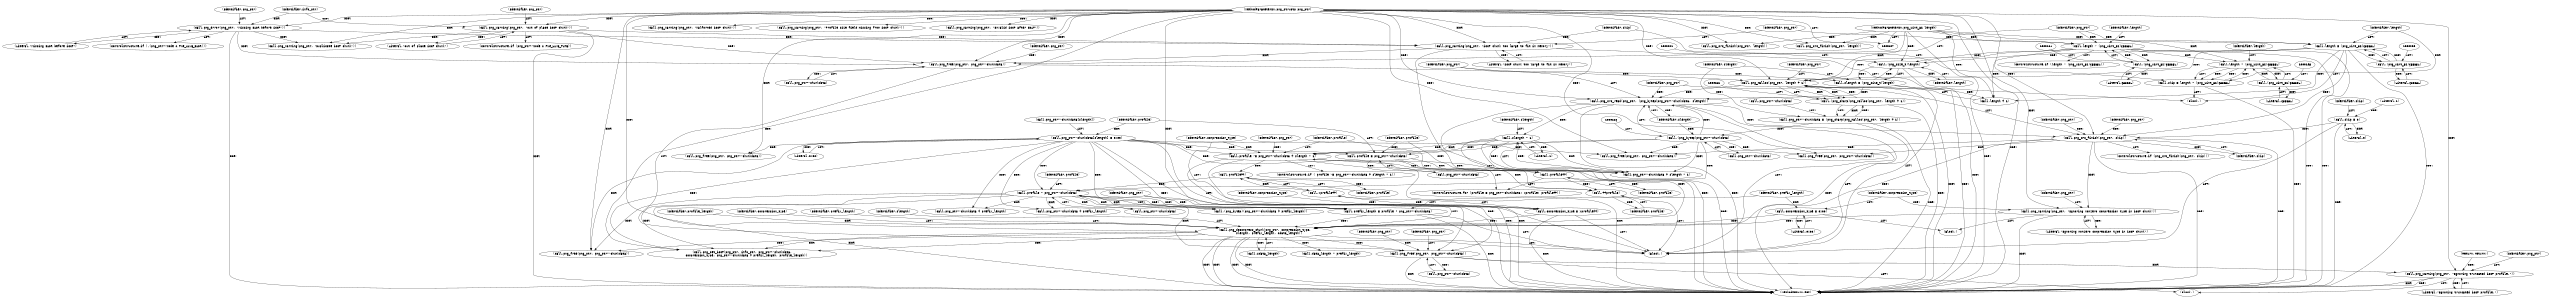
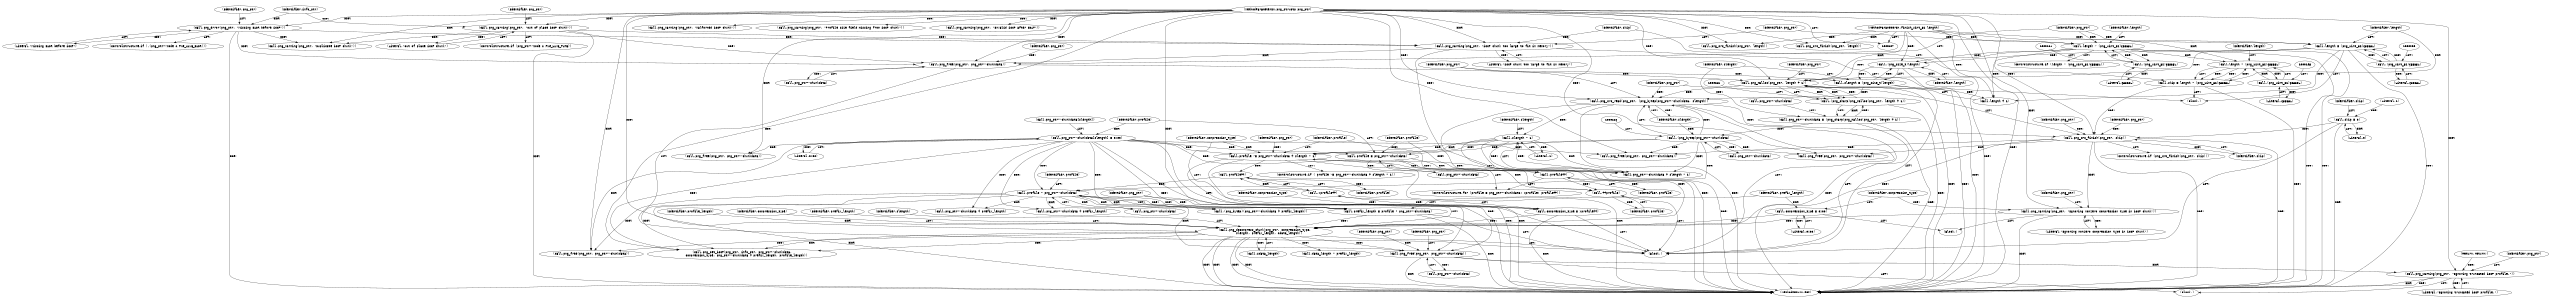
  digraph {
    fontname="DejaVu Sans Mono"
    node [fontname="DejaVu Sans Mono"]
    edge [fontname="DejaVu Sans Mono"]
    n1 [label="(Call,png_free(png_ptr, png_ptr->chunkdata))"]
    n2 [label="(Call,png_warning(png_ptr, \"Ignoring truncated iCCP profile.\"))"]
    n3 [label="(Block,)"]
    n4 [label="(Call,png_ptr->chunkdata)"]
    n5 [label="(MethodReturn,RET)"]
    n6 [label="(Literal,\"Ignoring truncated iCCP profile.\")"]
    n7 [label="(Call,png_decompress_chunk(png_ptr, compression_type,\n     slength, prefix_length, &data_length))"]
    n8 [label="(Block,)"]
    n9 [label="(Call,png_free(png_ptr, png_ptr->chunkdata))"]
    n10 [label="(Call,&data_length)"]
    n11 [label="(Call,data_length - prefix_length)"]
    n12 [label="(Call,png_set_iCCP(png_ptr, info_ptr, png_ptr->chunkdata,\n     compression_type, png_ptr->chunkdata + prefix_length, profile_length))"]
    n13 [label="(Call,png_crc_finish(png_ptr, skip))"]
    n14 [label="(Call,png_warning(png_ptr, \"Ignoring nonzero compression type in iCCP chunk\"))"]
    n15 [label="(ControlStructure,if (png_crc_finish(png_ptr, skip)))"]
    n16 [label="(Call,png_free(png_ptr, png_ptr->chunkdata))"]
    n17 [label="(Identifier,skip)"]
    n18 [label="(Call,png_free(png_ptr, png_ptr->chunkdata))"]
    n19 [label="(Block,)"]
    n20 [label="(Literal,\"Ignoring nonzero compression type in iCCP chunk\")"]
    n21 [label="(Call,png_crc_read(png_ptr, (png_bytep)png_ptr->chunkdata, slength))"]
    n22 [label="(Call,slength - 1)"]
    n23 [label="(Identifier,slength)"]
    n24 [label="(Call,profile >= png_ptr->chunkdata + slength - 1)"]
    n25 [label="(Call,png_ptr->chunkdata + slength - 1)"]
    n26 [label="(Literal,1)"]
    n27 [label="(Call,(png_bytep)png_ptr->chunkdata)"]
    n28 [label="(Call,png_malloc(png_ptr, length + 1))"]
    n29 [label="(Call,(png_charp)png_malloc(png_ptr, length + 1))"]
    n30 [label="(Call,length + 1)"]
    n31 [label="(Call,png_ptr->chunkdata = (png_charp)png_malloc(png_ptr, length + 1))"]
    n32 [label="(Call,png_free(png_ptr, png_ptr->chunkdata))"]
    n33 [label="(Call,png_ptr->chunkdata)"]
    n34 [label="(Call,png_warning(png_ptr, \"iCCP chunk too large to fit in memory\"))"]
    n35 [label="(Literal,\"iCCP chunk too large to fit in memory\")"]
    n36 [label="(Block,)"]
    n37 [label="(Call,png_warning(png_ptr, \"Out of place iCCP chunk\"))"]
    n38 [label="(ControlStructure,if (png_ptr->mode & PNG_HAVE_PLTE))"]
    n39 [label="(Literal,\"Out of place iCCP chunk\")"]
    n40 [label="(Call,png_warning(png_ptr, \"Duplicate iCCP chunk\"))"]
    n41 [label="(MethodParameterIn,png_structp png_ptr)"]
    n42 [label="(Call,png_error(png_ptr, \"Missing IHDR before iCCP\"))"]
    n43 [label="(Call,png_crc_finish(png_ptr, length))"]
    n44 [label="(Call,png_warning(png_ptr, \"Malformed iCCP chunk\"))"]
    n45 [label="(Call,png_warning(png_ptr, \"Profile size field missing from iCCP chunk\"))"]
    n46 [label="(Call,png_free(png_ptr, png_ptr->chunkdata))"]
    n47 [label="(Call,png_warning(png_ptr, \"Invalid iCCP after IDAT\"))"]
    n48 [label="(Call,png_crc_finish(png_ptr, length))"]
    1000107
    n50 [label="(Literal,\"Missing IHDR before iCCP\")"]
    n51 [label="(ControlStructure,if (!(png_ptr->mode & PNG_HAVE_IHDR)))"]
    n52 [label="(Call,length > (png_uint_32)65535L)"]
    n53 [label="(Call,(png_uint_32)65535L)"]
    n54 [label="(Call,(png_size_t)length)"]
    n55 [label="(Call,length - (png_uint_32)65535L)"]
    n56 [label="(ControlStructure,if (length > (png_uint_32)65535L))"]
    n57 [label="(Literal,65535L)"]
    n58 [label="(Call,slength = (png_size_t)length)"]
    n59 [label="(Identifier,length)"]
    n60 [label="(Call,skip = length - (png_uint_32)65535L)"]
    n61 [label="(Call,(png_uint_32)65535L)"]
-   n62 [label="(MethodParameterIn,png_uint_32 length)"]
+   n62 [label="(MethodParameterIn,finish_uint_32 length)"]
    n63 [label="(Call,length = (png_uint_32)65535L)"]
    n64 [label="(Call,(png_uint_32)65535L)"]
    n65 [label="(Literal,65535L)"]
    n66 [label="(Call,profile - png_ptr->chunkdata)"]
    n67 [label="(Call,profile = png_ptr->chunkdata)"]
    n68 [label="(Call,png_ptr->chunkdata)"]
    n69 [label="(Call,prefix_length = profile - png_ptr->chunkdata)"]
    n70 [label="(Call,png_ptr->chunkdata + prefix_length)"]
    n71 [label="(Call,png_ptr->chunkdata + prefix_length)"]
    n72 [label="(Call,png_ptr->chunkdata)"]
    n73 [label="(Call,(png_bytep)(png_ptr->chunkdata + prefix_length))"]
    n74 [label="(Call,profile++)"]
    n75 [label="(ControlStructure,if ( profile >= png_ptr->chunkdata + slength - 1))"]
    n76 [label="(Call,++profile)"]
    n77 [label="(Call,profile++)"]
    n78 [label="(ControlStructure,for (profile = png_ptr->chunkdata; *profile; profile++))"]
    n79 [label="(Call,png_ptr->chunkdata)"]
    n80 [label="(Call,skip = 0)"]
    n81 [label="(Literal,0)"]
    n82 [label="(Literal,65535L)"]
    n83 [label="(Call,compression_type = *profile++)"]
    n84 [label="(Call,*profile++)"]
    n85 [label="(Call,compression_type = 0x00)"]
    n86 [label="(Literal,0x00)"]
    n87 [label="(Identifier,profile)"]
    n88 [label="(Identifier,profile)"]
    n89 [label="(Identifier,profile)"]
    n90 [label="(Call,png_ptr->chunkdata[slength] = 0x00)"]
    n91 [label="(Literal,0x00)"]
    n92 [label="(Identifier,png_ptr)"]
    n93 [label="(Identifier,png_ptr)"]
    n94 [label="(Identifier,png_ptr)"]
    n95 [label="(Identifier,prefix_length)"]
    n96 [label="(Identifier,png_ptr)"]
    n97 [label="(Identifier,length)"]
    n98 [label="(Identifier,png_ptr)"]
    n99 [label="(Identifier,png_ptr)"]
    n100 [label="(Call,png_ptr->chunkdata)"]
    n101 [label="(Identifier,length)"]
    n102 [label="(Identifier,profile)"]
    n103 [label="(Literal,1)"]
    n104 [label="(Identifier,png_ptr)"]
    n105 [label="(Return,return;)"]
    n106 [label="(Call,png_ptr->chunkdata[slength])"]
    n107 [label="(Identifier,png_ptr)"]
    n108 [label="(Identifier,skip)"]
    n109 [label="(Identifier,slength)"]
    n110 [label="(Identifier,png_ptr)"]
    n111 [label="(Identifier,prefix_length)"]
    n112 [label="(Identifier,skip)"]
    n113 [label="(Identifier,png_ptr)"]
    n114 [label="(Identifier,png_ptr)"]
    n115 [label="(Identifier,png_ptr)"]
    n116 [label="(Identifier,profile)"]
    n117 [label="(Identifier,compression_type)"]
    n118 [label="(Identifier,compression_type)"]
    n119 [label="(Identifier,png_ptr)"]
    n120 [label="(Identifier,png_ptr)"]
    n121 [label="(Identifier,slength)"]
    n122 [label="(Identifier,png_ptr)"]
    n123 [label="(Identifier,profile_length)"]
    n124 [label="(Identifier,profile)"]
    n125 [label="(Identifier,compression_type)"]
    n126 [label="(Identifier,info_ptr)"]
    n127 [label="(Identifier,png_ptr)"]
    n128 [label="(Identifier,compression_type)"]
    n129 [label="(Identifier,length)"]
    n130 [label="(Identifier,profile)"]
    n131 [label="(Identifier,slength)"]
    1000184
    1000200
    1000226
    1000212
-   1000221
    1000195
    n1 -> n2 [label="DDG: "]
    n1 -> n3 [label="AST: "]
    n1 -> n4 [label="CFG: "]
    n1 -> n5 [label="DDG: "]
    n2 -> n3 [label="AST: "]
    n2 -> n5 [label="DDG: "]
    n2 -> n5 [label="DDG: "]
    n2 -> n6 [label="CFG: "]
    n4 -> n1 [label="AST: "]
    n6 -> n2 [label="AST: "]
    n7 -> n1 [label="DDG: "]
    n7 -> n5 [label="DDG: "]
    n7 -> n5 [label="DDG: "]
    n7 -> n5 [label="DDG: "]
    n7 -> n5 [label="DDG: "]
    n7 -> n8 [label="AST: "]
    n7 -> n9 [label="DDG: "]
    n7 -> n10 [label="CFG: "]
    n7 -> n11 [label="DDG: "]
    n7 -> n12 [label="DDG: "]
    n7 -> n12 [label="DDG: "]
    n10 -> n7 [label="AST: "]
    n13 -> n5 [label="DDG: "]
    n13 -> n5 [label="DDG: "]
    n13 -> n7 [label="DDG: "]
    n13 -> n14 [label="DDG: "]
    n13 -> n15 [label="AST: "]
    n13 -> n16 [label="DDG: "]
    n13 -> n17 [label="CFG: "]
    n13 -> n18 [label="DDG: "]
    n14 -> n5 [label="DDG: "]
    n14 -> n7 [label="DDG: "]
    n14 -> n19 [label="AST: "]
    n14 -> n20 [label="CFG: "]
    n17 -> n13 [label="AST: "]
    n20 -> n14 [label="AST: "]
    n21 -> n5 [label="DDG: "]
    n21 -> n5 [label="DDG: "]
    n21 -> n5 [label="DDG: "]
    n21 -> n8 [label="AST: "]
    n21 -> n13 [label="DDG: "]
    n21 -> n22 [label="DDG: "]
    n21 -> n23 [label="CFG: "]
    n22 -> n5 [label="DDG: "]
    n22 -> n7 [label="DDG: "]
    n22 -> n24 [label="DDG: "]
    n22 -> n24 [label="DDG: "]
    n22 -> n25 [label="AST: "]
    n22 -> n25 [label="DDG: "]
    n22 -> n25 [label="DDG: "]
    n22 -> n26 [label="CFG: "]
    n23 -> n21 [label="AST: "]
    n23 -> n27 [label="CFG: "]
    n24 -> n5 [label="DDG: "]
    n24 -> n5 [label="DDG: "]
    n24 -> n5 [label="DDG: "]
    n24 -> n25 [label="CFG: "]
    n24 -> n74 [label="DDG: "]
    n24 -> n75 [label="AST: "]
    n25 -> n22 [label="CFG: "]
    n25 -> n24 [label="AST: "]
    n26 -> n22 [label="AST: "]
    n27 -> n16 [label="DDG: "]
    n27 -> n18 [label="DDG: "]
    n27 -> n21 [label="AST: "]
    n27 -> n21 [label="DDG: "]
    n27 -> n24 [label="CFG: "]
    n27 -> n25 [label="DDG: "]
    n27 -> n66 [label="DDG: "]
    n27 -> n67 [label="DDG: "]
    n27 -> n68 [label="CFG: "]
    n28 -> n5 [label="DDG: "]
    n28 -> n21 [label="DDG: "]
    n28 -> n29 [label="AST: "]
    n28 -> n29 [label="DDG: "]
    n28 -> n29 [label="DDG: "]
    n28 -> n30 [label="CFG: "]
    n29 -> n5 [label="DDG: "]
    n29 -> n28 [label="CFG: "]
    n29 -> n31 [label="AST: "]
    n29 -> n31 [label="DDG: "]
    n30 -> n28 [label="AST: "]
    n31 -> n5 [label="DDG: "]
    n31 -> n8 [label="AST: "]
    n31 -> n27 [label="DDG: "]
    n31 -> n29 [label="CFG: "]
    n32 -> n8 [label="AST: "]
    n32 -> n28 [label="DDG: "]
    n32 -> n33 [label="CFG: "]
    n33 -> n32 [label="AST: "]
    n34 -> n5 [label="DDG: "]
    n34 -> n32 [label="DDG: "]
    n34 -> n35 [label="CFG: "]
    n34 -> n36 [label="AST: "]
    n35 -> n34 [label="AST: "]
    n37 -> n5 [label="DDG: "]
    n37 -> n32 [label="DDG: "]
    n37 -> n34 [label="DDG: "]
    n37 -> n38 [label="AST: "]
    n37 -> n39 [label="CFG: "]
    n37 -> n40 [label="DDG: "]
    n39 -> n37 [label="AST: "]
    n41 -> n1 [label="DDG: "]
    n41 -> n2 [label="DDG: "]
    n41 -> n5 [label="DDG: "]
    n41 -> n7 [label="DDG: "]
    n41 -> n9 [label="DDG: "]
    n41 -> n12 [label="DDG: "]
    n41 -> n13 [label="DDG: "]
    n41 -> n14 [label="DDG: "]
    n41 -> n16 [label="DDG: "]
    n41 -> n18 [label="DDG: "]
    n41 -> n21 [label="DDG: "]
    n41 -> n28 [label="DDG: "]
    n41 -> n32 [label="DDG: "]
    n41 -> n34 [label="DDG: "]
    n41 -> n37 [label="DDG: "]
    n41 -> n40 [label="DDG: "]
    n41 -> n42 [label="DDG: "]
    n41 -> n43 [label="DDG: "]
    n41 -> n44 [label="DDG: "]
    n41 -> n45 [label="DDG: "]
    n41 -> n46 [label="DDG: "]
    n41 -> n47 [label="DDG: "]
    n41 -> n48 [label="DDG: "]
    n41 -> 1000107 [label="AST: "]
    n42 -> n5 [label="DDG: "]
    n42 -> n32 [label="DDG: "]
    n42 -> n34 [label="DDG: "]
    n42 -> n40 [label="DDG: "]
    n42 -> n50 [label="CFG: "]
    n42 -> n51 [label="AST: "]
    n50 -> n42 [label="AST: "]
    n52 -> n5 [label="DDG: "]
    n52 -> n5 [label="DDG: "]
    n52 -> n28 [label="DDG: "]
    n52 -> n30 [label="DDG: "]
    n52 -> n53 [label="CFG: "]
    n52 -> n54 [label="DDG: "]
    n52 -> n55 [label="DDG: "]
    n52 -> n56 [label="AST: "]
    n53 -> n52 [label="AST: "]
    n53 -> n52 [label="DDG: "]
    n53 -> n57 [label="CFG: "]
    n54 -> n5 [label="DDG: "]
    n54 -> n58 [label="AST: "]
    n54 -> n58 [label="DDG: "]
    n54 -> n59 [label="CFG: "]
    n55 -> n60 [label="AST: "]
    n55 -> n60 [label="DDG: "]
    n55 -> n60 [label="DDG: "]
    n55 -> n61 [label="CFG: "]
    n57 -> n53 [label="AST: "]
    n58 -> n5 [label="DDG: "]
    n58 -> n8 [label="AST: "]
    n58 -> n21 [label="DDG: "]
    n58 -> n54 [label="CFG: "]
    n59 -> n54 [label="AST: "]
    n60 -> n5 [label="DDG: "]
-   n63 -> n13 [label="DDG: "]
+   n60 -> n13 [label="DDG: "]
    n60 -> n36 [label="AST: "]
    n60 -> n55 [label="CFG: "]
    n61 -> n55 [label="AST: "]
    n61 -> n55 [label="DDG: "]
    n61 -> n82 [label="CFG: "]
    n62 -> n5 [label="DDG: "]
    n62 -> n28 [label="DDG: "]
    n62 -> n30 [label="DDG: "]
    n62 -> n43 [label="DDG: "]
    n62 -> n48 [label="DDG: "]
    n62 -> 1000107 [label="AST: "]
    n62 -> n52 [label="DDG: "]
    n62 -> n54 [label="DDG: "]
    n62 -> n55 [label="DDG: "]
    n62 -> n63 [label="DDG: "]
    n63 -> n5 [label="DDG: "]
    n63 -> n28 [label="DDG: "]
    n63 -> n30 [label="DDG: "]
    n63 -> n36 [label="AST: "]
    n63 -> n54 [label="DDG: "]
    n63 -> n64 [label="CFG: "]
    n64 -> n63 [label="AST: "]
    n64 -> n63 [label="DDG: "]
    n64 -> n65 [label="CFG: "]
    n65 -> n64 [label="AST: "]
    n66 -> n1 [label="DDG: "]
    n66 -> n5 [label="DDG: "]
    n66 -> n9 [label="DDG: "]
    n66 -> n12 [label="DDG: "]
    n66 -> n69 [label="AST: "]
    n66 -> n69 [label="DDG: "]
    n66 -> n69 [label="DDG: "]
    n66 -> n70 [label="DDG: "]
    n66 -> n71 [label="DDG: "]
    n66 -> n72 [label="CFG: "]
    n66 -> n73 [label="DDG: "]
    n67 -> n76 [label="DDG: "]
    n67 -> n77 [label="DDG: "]
    n67 -> n78 [label="AST: "]
    n67 -> n79 [label="CFG: "]
    n68 -> n27 [label="AST: "]
    n69 -> n5 [label="DDG: "]
    n69 -> n7 [label="DDG: "]
    n69 -> n8 [label="AST: "]
    n69 -> n66 [label="CFG: "]
    n72 -> n66 [label="AST: "]
    n74 -> n66 [label="DDG: "]
    n74 -> n84 [label="AST: "]
    n74 -> n87 [label="CFG: "]
    n76 -> n8 [label="AST: "]
    n76 -> n88 [label="CFG: "]
    n77 -> n76 [label="DDG: "]
    n77 -> n78 [label="AST: "]
    n77 -> n89 [label="CFG: "]
    n79 -> n67 [label="AST: "]
    n80 -> n5 [label="DDG: "]
    n80 -> n8 [label="AST: "]
    n80 -> n13 [label="DDG: "]
    n80 -> n81 [label="CFG: "]
    n81 -> n80 [label="AST: "]
    n82 -> n61 [label="AST: "]
    n83 -> n5 [label="DDG: "]
    n83 -> n7 [label="DDG: "]
    n83 -> n8 [label="AST: "]
    n83 -> n84 [label="CFG: "]
    n84 -> n74 [label="CFG: "]
    n84 -> n83 [label="AST: "]
    n85 -> n7 [label="DDG: "]
    n85 -> n19 [label="AST: "]
    n85 -> n86 [label="CFG: "]
    n86 -> n85 [label="AST: "]
    n87 -> n74 [label="AST: "]
    n88 -> n76 [label="AST: "]
    n89 -> n77 [label="AST: "]
    n90 -> n1 [label="DDG: "]
    n90 -> n5 [label="DDG: "]
    n90 -> n8 [label="AST: "]
    n90 -> n9 [label="DDG: "]
    n90 -> n12 [label="DDG: "]
    n90 -> n18 [label="DDG: "]
    n90 -> n24 [label="DDG: "]
    n90 -> n25 [label="DDG: "]
    n90 -> n46 [label="DDG: "]
    n90 -> n66 [label="DDG: "]
    n90 -> n67 [label="DDG: "]
    n90 -> n70 [label="DDG: "]
    n90 -> n71 [label="DDG: "]
    n90 -> n73 [label="DDG: "]
    n90 -> n91 [label="CFG: "]
    n91 -> n90 [label="AST: "]
    n92 -> n21 [label="AST: "]
    n92 -> n58 [label="CFG: "]
    n93 -> n42 [label="AST: "]
    n94 -> n7 [label="AST: "]
    n94 -> n69 [label="CFG: "]
    n95 -> n7 [label="AST: "]
    n96 -> n13 [label="CFG: "]
    n97 -> n52 [label="AST: "]
    n98 -> n14 [label="AST: "]
    n99 -> n32 [label="CFG: "]
    n100 -> n31 [label="AST: "]
    n101 -> n60 [label="CFG: "]
    n101 -> n63 [label="AST: "]
    n102 -> n67 [label="CFG: "]
    n102 -> n77 [label="CFG: "]
    n103 -> n80 [label="CFG: "]
    n104 -> n32 [label="AST: "]
    n104 -> n52 [label="CFG: "]
    n104 -> n63 [label="CFG: "]
    n105 -> n2 [label="CFG: "]
    n106 -> n90 [label="AST: "]
    n107 -> n37 [label="AST: "]
    n108 -> n34 [label="CFG: "]
    n108 -> n60 [label="AST: "]
    n109 -> n31 [label="CFG: "]
    n109 -> n58 [label="AST: "]
    n110 -> n1 [label="CFG: "]
    n111 -> n69 [label="AST: "]
    n111 -> n85 [label="CFG: "]
    n112 -> n80 [label="AST: "]
    n113 -> n13 [label="CFG: "]
    n114 -> n24 [label="CFG: "]
    n115 -> n34 [label="AST: "]
    n115 -> n52 [label="CFG: "]
    n116 -> n67 [label="AST: "]
    n116 -> n90 [label="CFG: "]
    n117 -> n83 [label="CFG: "]
    n118 -> n24 [label="CFG: "]
    n118 -> n83 [label="AST: "]
    n119 -> n13 [label="AST: "]
    n119 -> n21 [label="CFG: "]
    n120 -> n2 [label="AST: "]
    n121 -> n7 [label="AST: "]
    n122 -> n1 [label="AST: "]
    n123 -> n7 [label="CFG: "]
    n124 -> n24 [label="AST: "]
    n124 -> n76 [label="CFG: "]
    n125 -> n14 [label="CFG: "]
    n125 -> n85 [label="AST: "]
    n126 -> n37 [label="CFG: "]
    n126 -> n42 [label="CFG: "]
    n127 -> n28 [label="AST: "]
    n128 -> n7 [label="AST: "]
    n129 -> n55 [label="AST: "]
    n130 -> n66 [label="AST: "]
    n131 -> n22 [label="AST: "]
    1000184 -> n53 [label="AST: "]
    1000200 -> n64 [label="AST: "]
    1000226 -> n27 [label="AST: "]
    1000212 -> n29 [label="AST: "]
-   1000221 -> n54 [label="AST: "]
    1000195 -> n61 [label="AST: "]
  }
